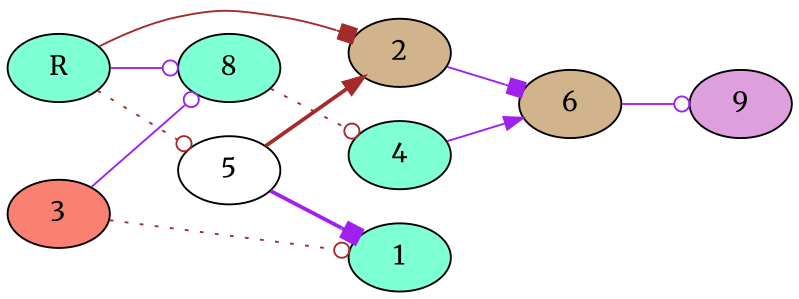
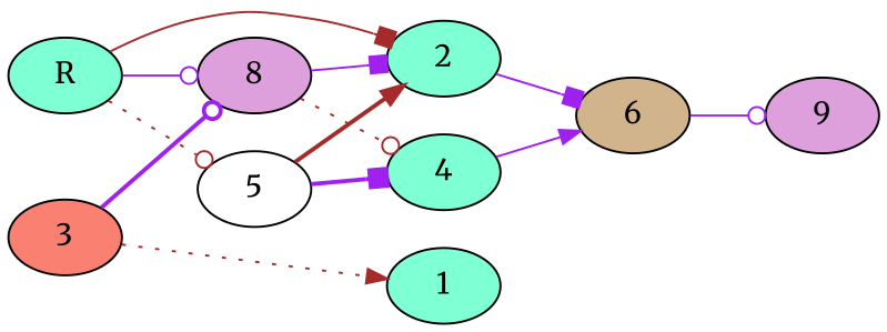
  digraph {
    fontname=Merriweather
    rankdir=LR
    node [fillcolor=aquamarine fontname=Merriweather style=filled]
    edge [arrowhead=odot color=purple fontname=Merriweather style=solid]
-   2 [fillcolor=tan]
+   2
    6 [fillcolor=tan]
    n3 [fillcolor=plum label=9]
    3 [fillcolor=salmon]
    1
-   8
+   8 [fillcolor=plum]
    4
    5 [fillcolor=white]
    R
    2 -> 6 [arrowhead=box]
    6 -> n3
-   3 -> 1 [color=brown style=dotted]
-   3 -> 8
+   3 -> 1 [arrowhead=normal color=brown style=dotted]
+   3 -> 8 [style=bold]
+   8 -> 2 [arrowhead=box]
    8 -> 4 [color=brown style=dotted]
    4 -> 6 [arrowhead=normal]
    5 -> 2 [arrowhead=normal color=brown style=bold]
-   5 -> 1 [arrowhead=box style=bold]
+   5 -> 4 [arrowhead=box style=bold]
    R -> 2 [arrowhead=box color=brown]
    R -> 8
    R -> 5 [color=brown style=dotted]
  }
